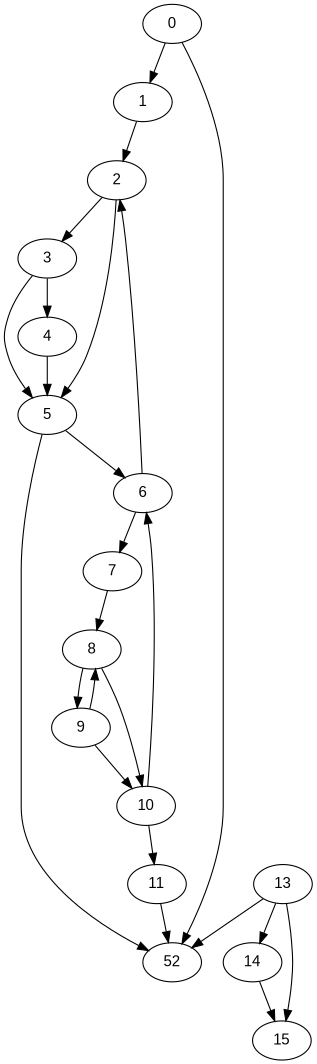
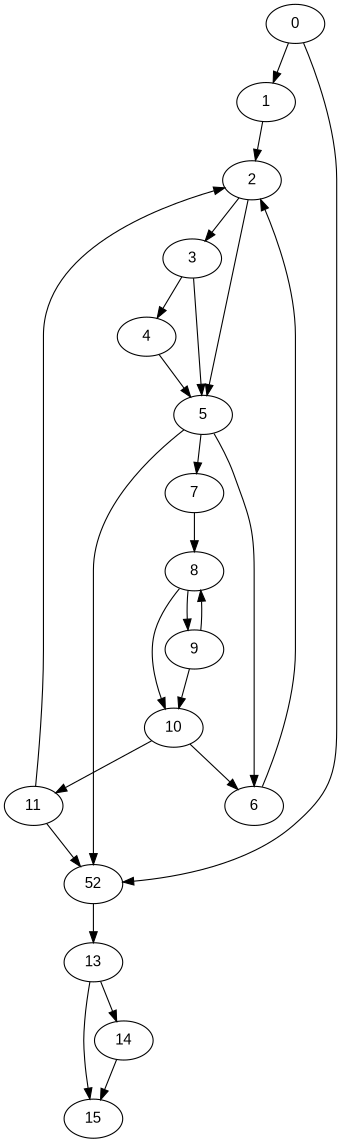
  digraph {
    fontname="Liberation Sans"
    node [fontname="Liberation Sans"]
    edge [fontname="Liberation Sans"]
    0
    1
    n3 [label=52]
    2
    13
    3
    5
    4
    6
    7
    8
    9
    10
    11
    14
    15
    0 -> 1
    0 -> n3
    1 -> 2
-   13 -> n3
+   n3 -> 13
    2 -> 3
    2 -> 5
    13 -> 14
    13 -> 15
    3 -> 5
    3 -> 4
    5 -> n3
    5 -> 6
    4 -> 5
    6 -> 2
-   6 -> 7
+   5 -> 7
    7 -> 8
    8 -> 9
    8 -> 10
    9 -> 8
    9 -> 10
    10 -> 6
    10 -> 11
    11 -> n3
+   11 -> 2
    14 -> 15
  }
